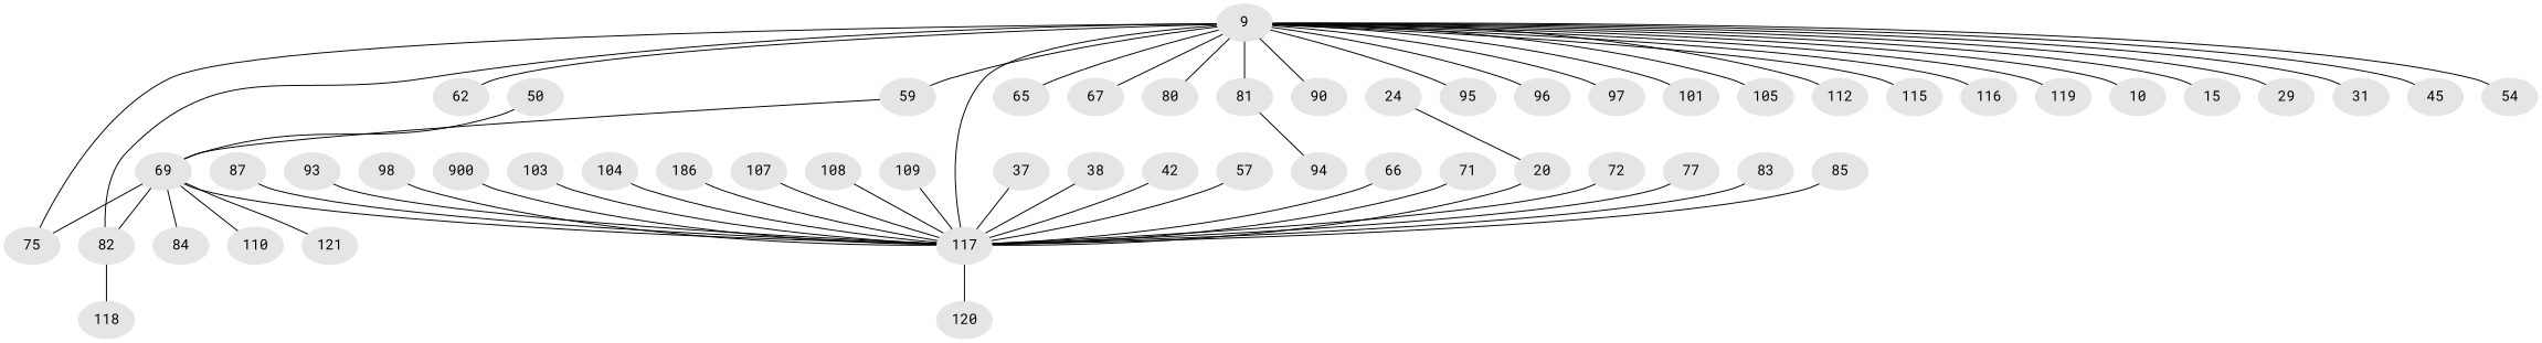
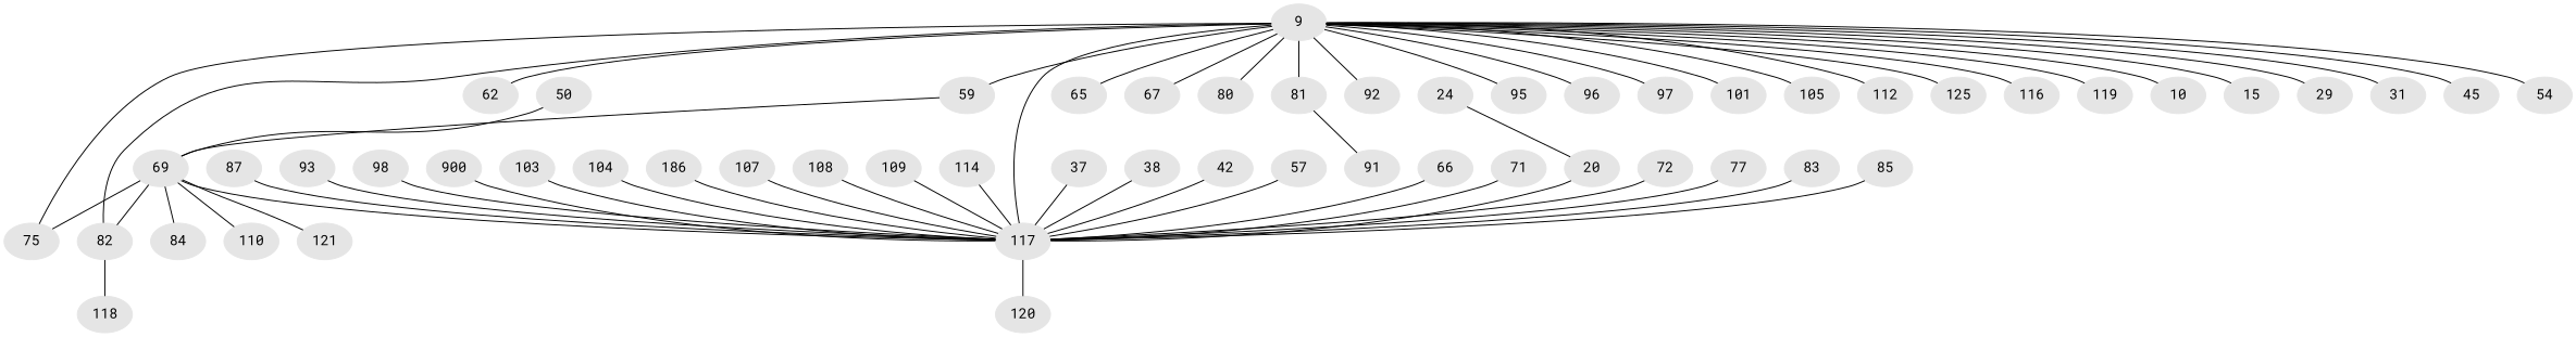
  graph {
    fontname="Roboto Mono"
    node [color=gray90 fontname="Roboto Mono" style=filled]
    edge [fontname="Roboto Mono"]
    9 [super="+4"]
    10
    15
    29
    31
    45
    54 [super="+25"]
    59 [super="+44+51"]
    62
    65
    67
    75
    80
    81 [super="+76+79"]
    82 [super="+56+49+40+57"]
-   92 [label=90]
+   92
    95 [super="+74"]
    96 [super="+33+58"]
    97
    101
    105
    112
-   115
+   115 [label=125]
    116
    117 [super="+7+78+60+26+34+35+43+55+70+73+90+113"]
    119 [super="+23"]
    69 [super="+48"]
-   94
+   94 [label=91]
    118
    120
    20
    24
    37
    38 [super="+2+21"]
    42
    84
    110
    121 [super="+47+99"]
    50
    n40 [label=57]
    66
    71
    72
    77
    83
    85
    87
    93 [super="+91"]
    98
    n50 [label=900]
    103
    104
    n53 [label=186]
    107
    108
    109 [super="+63"]
+   114
    9 -- 10
    9 -- 15
    9 -- 29
    9 -- 31 [weight=2]
    9 -- 45
    9 -- 54
    9 -- 59 [weight=2]
    9 -- 62
    9 -- 65
    9 -- 67
    9 -- 75
    9 -- 80
    9 -- 81 [weight=2]
    9 -- 82 [weight=2]
    9 -- 92
    9 -- 95
    9 -- 96 [weight=2]
    9 -- 97 [weight=2]
    9 -- 101
    9 -- 105
    9 -- 112 [weight=2]
    9 -- 115 [weight=2]
    9 -- 116
    9 -- 117 [weight=11]
    9 -- 119
    59 -- 69
    81 -- 94
    82 -- 118
    117 -- 120
    69 -- 75
    69 -- 82 [weight=2]
    69 -- 117 [weight=5]
    69 -- 84
    69 -- 110
    69 -- 121
    20 -- 117
    24 -- 20
    37 -- 117
    38 -- 117 [weight=2]
    42 -- 117
    50 -- 69
    n40 -- 117
    66 -- 117
    71 -- 117
    72 -- 117
    77 -- 117
    83 -- 117
    85 -- 117
    87 -- 117
    93 -- 117
    98 -- 117
    n50 -- 117
    103 -- 117
    104 -- 117
    n53 -- 117
    107 -- 117
    108 -- 117
    109 -- 117
+   114 -- 117
  }
